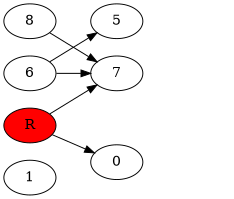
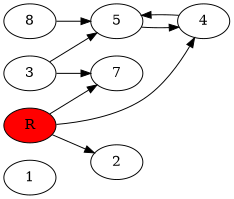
  digraph {
    fontname="DejaVu Serif"
    rankdir=LR
    node [fontname="DejaVu Serif"]
    edge [fontname="DejaVu Serif"]
    1
    5
-   6
+   4
+   6 [label=3]
    7
    8
    R [fillcolor="#ff0000" style=filled]
-   2 [label=0]
+   2
+   5 -> 4
+   4 -> 5
    6 -> 5
    6 -> 7
-   8 -> 7
+   8 -> 5
+   R -> 4
    R -> 7
    R -> 2
  }
